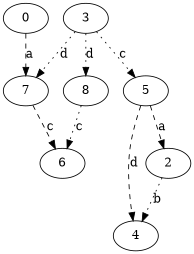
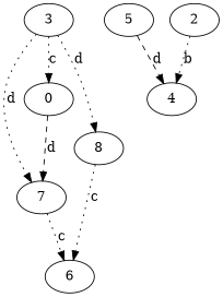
  strict digraph {
    edge [style=dotted]
    n1 [label=3]
    5
    7
    8
    2
    4
    6
    0
-   n1 -> 5 [label=c]
+   n1 -> 0 [label=c]
    n1 -> 7 [label=d]
    n1 -> 8 [label=d]
-   5 -> 2 [label=a style=dashed]
    5 -> 4 [label=d style=dashed]
-   7 -> 6 [label=c style=dashed]
+   7 -> 6 [label=c]
    8 -> 6 [label=c]
    2 -> 4 [label=b]
-   0 -> 7 [label=a style=dashed]
+   0 -> 7 [label=d style=dashed]
  }
